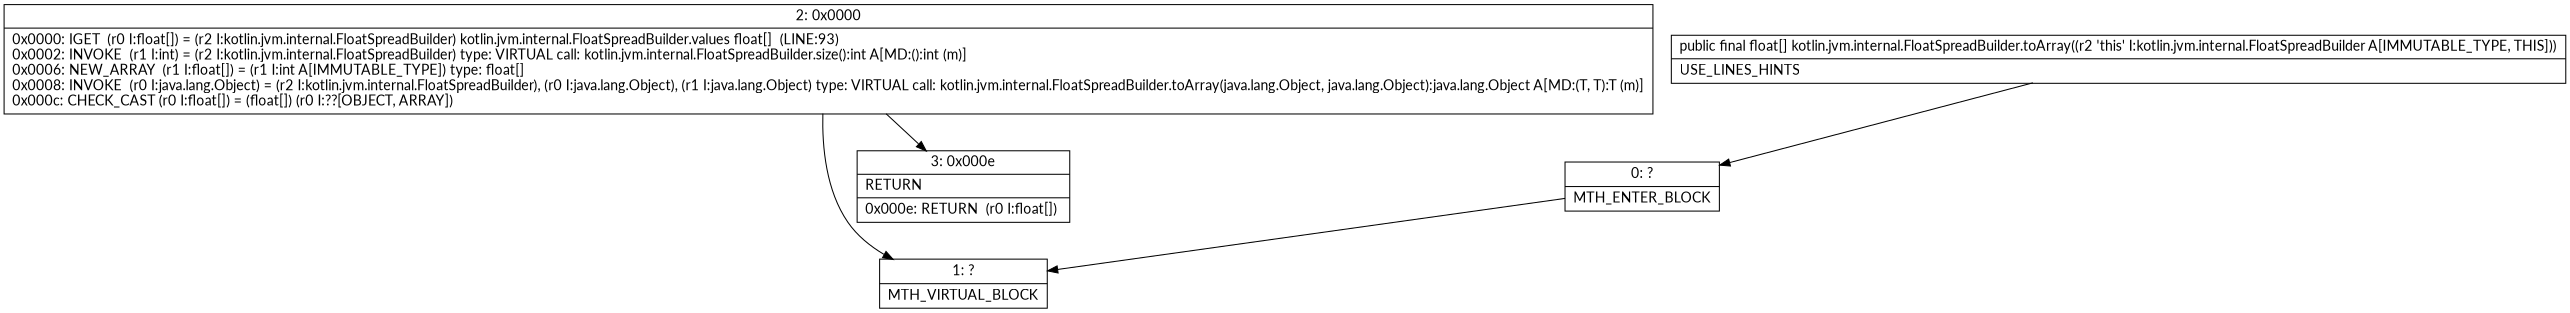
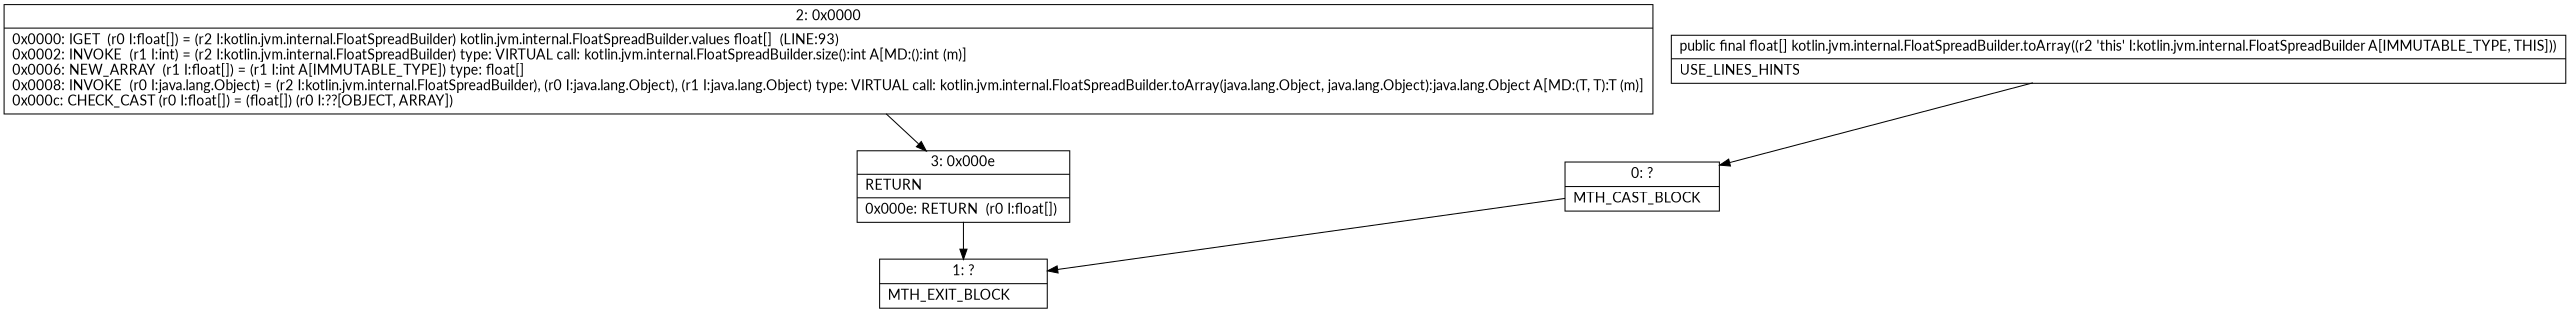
  digraph {
    fontname=Lato
    node [fontname=Lato shape=record]
    edge [fontname=Lato]
-   n1 [label="{0\:\ ?|MTH_ENTER_BLOCK\l}"]
-   n2 [label="{1\:\ ?|MTH_VIRTUAL_BLOCK\l}"]
+   n1 [label="{0\:\ ?|MTH_CAST_BLOCK\l}"]
+   n2 [label="{1\:\ ?|MTH_EXIT_BLOCK\l}"]
    n3 [label="{2\:\ 0x0000|0x0000: IGET  (r0 I:float[]) = (r2 I:kotlin.jvm.internal.FloatSpreadBuilder) kotlin.jvm.internal.FloatSpreadBuilder.values float[]  (LINE:93)\l0x0002: INVOKE  (r1 I:int) = (r2 I:kotlin.jvm.internal.FloatSpreadBuilder) type: VIRTUAL call: kotlin.jvm.internal.FloatSpreadBuilder.size():int A[MD:():int (m)]\l0x0006: NEW_ARRAY  (r1 I:float[]) = (r1 I:int A[IMMUTABLE_TYPE]) type: float[] \l0x0008: INVOKE  (r0 I:java.lang.Object) = (r2 I:kotlin.jvm.internal.FloatSpreadBuilder), (r0 I:java.lang.Object), (r1 I:java.lang.Object) type: VIRTUAL call: kotlin.jvm.internal.FloatSpreadBuilder.toArray(java.lang.Object, java.lang.Object):java.lang.Object A[MD:(T, T):T (m)]\l0x000c: CHECK_CAST (r0 I:float[]) = (float[]) (r0 I:??[OBJECT, ARRAY]) \l}"]
    n4 [label="{3\:\ 0x000e|RETURN\l|0x000e: RETURN  (r0 I:float[]) \l}"]
    n5 [label="{public final float[] kotlin.jvm.internal.FloatSpreadBuilder.toArray((r2 'this' I:kotlin.jvm.internal.FloatSpreadBuilder A[IMMUTABLE_TYPE, THIS]))  | USE_LINES_HINTS\l}"]
    n1 -> n2
    n3 -> n4
-   n3 -> n2
+   n4 -> n2
    n5 -> n1
  }
